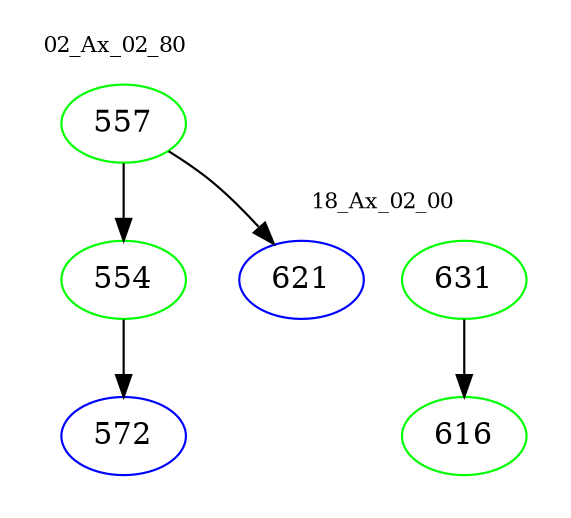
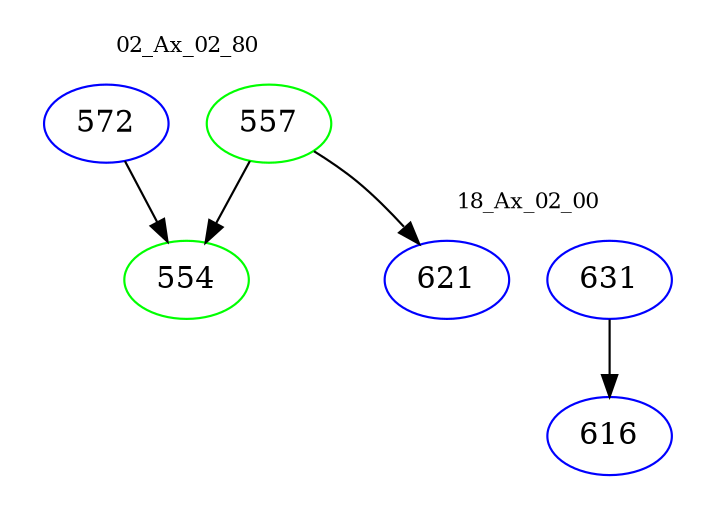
  digraph {
    node [color=green]
    edge [color=black]
-   n1 [label=631]
-   n2 [label=616]
+   n1 [color=blue label=631]
+   n2 [color=blue label=616]
    n3 [color=blue label=621]
    n4 [label=557]
    n5 [label=554]
    n6 [color=blue label=572]
    subgraph cluster_1 {
      color=white
      fontsize=10
      label="18_Ax_02_00"
      n1
      n2
      n3
    }
    subgraph cluster_2 {
      color=white
      fontsize=10
      label="02_Ax_02_80"
      n4
      n5
      n6
    }
    n1 -> n2
    n4 -> n3
    n4 -> n5
-   n5 -> n6
+   n6 -> n5
  }
